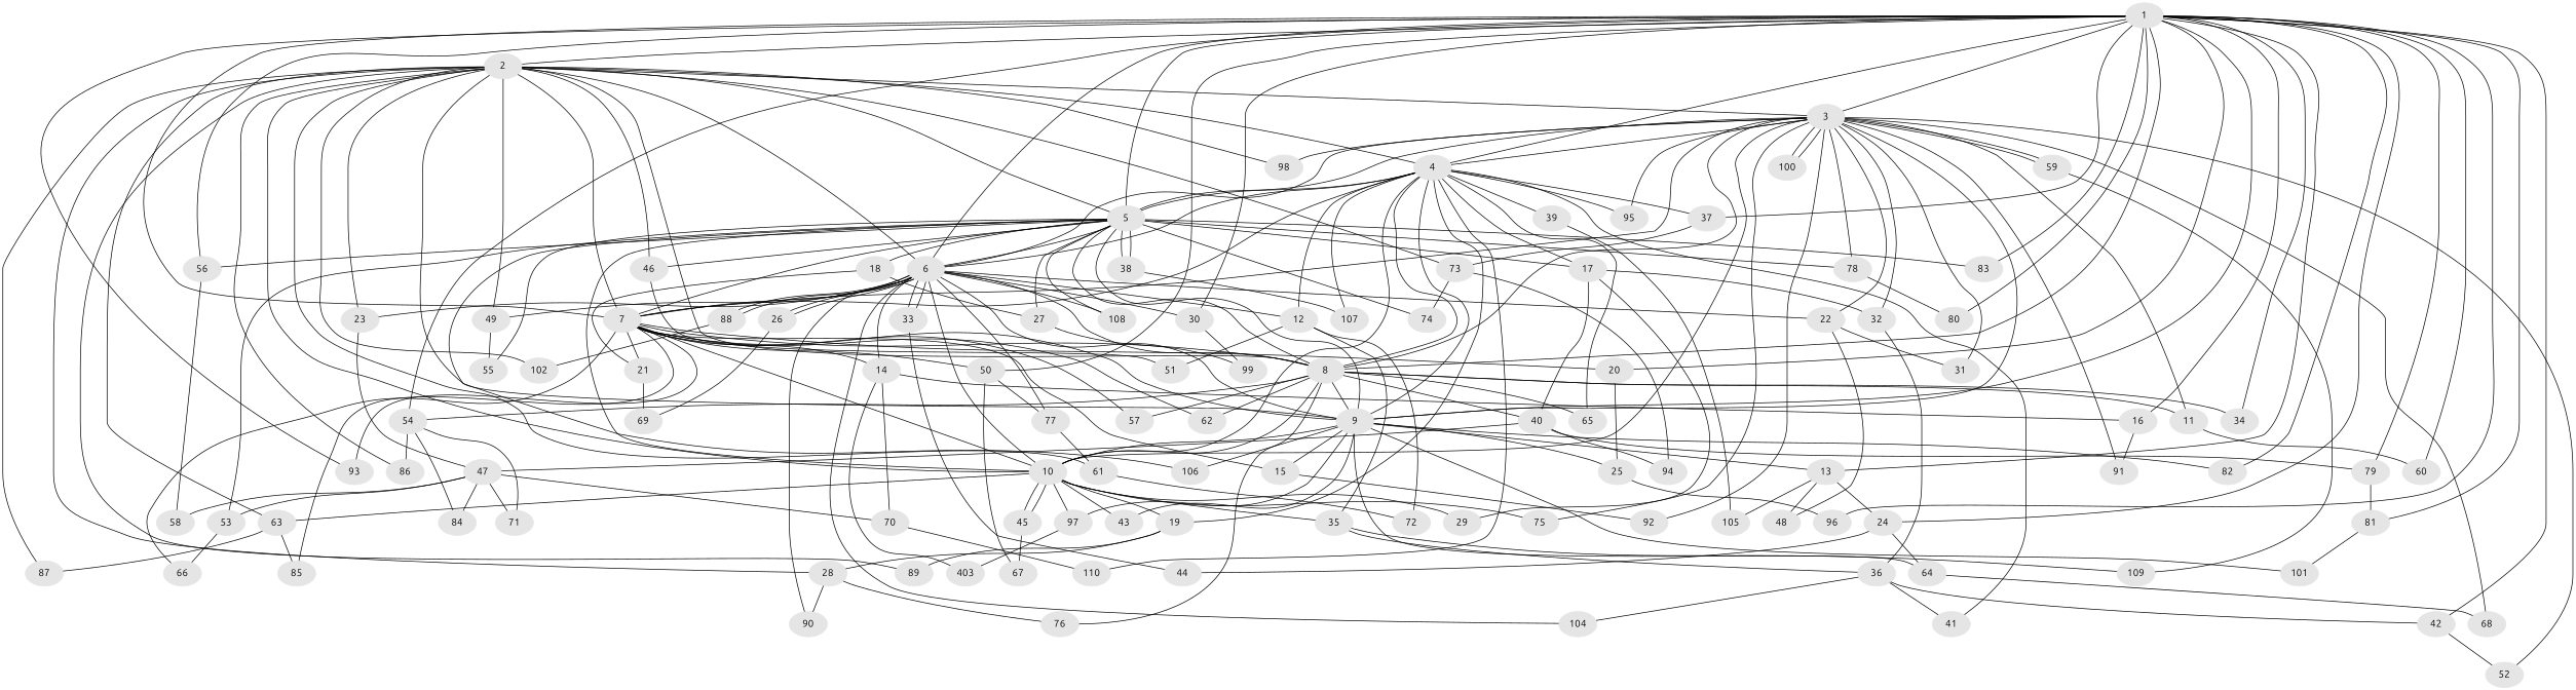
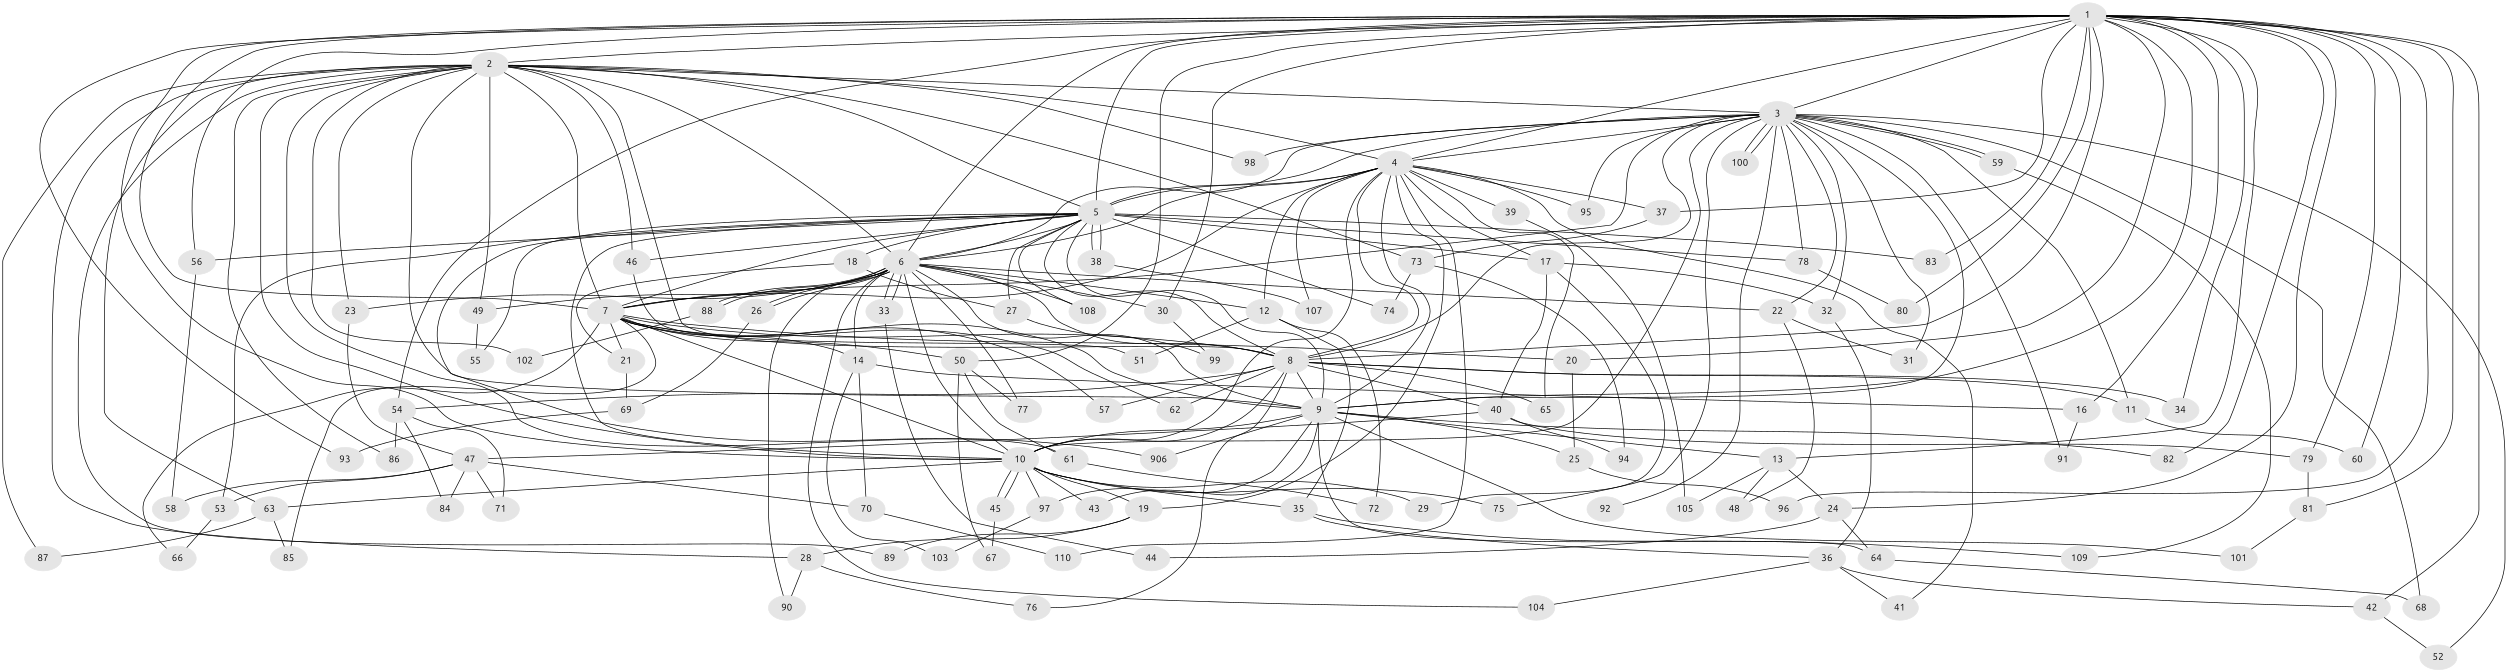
  graph {
    fontname=Ubuntu
    node [color=gray90 fontname=Ubuntu style=filled]
    edge [fontname=Ubuntu]
    1
    2
    3
    4
    5
    6
    7
    8
    9
    10
    13
    16
    20
    24
    30
    34
    37
    42
    50
    54
    56
    60
    79
    80
    81
    82
    83
    93
    96
    23
    28
    46
    49
    61
    63
    73
    86
    87
    89
    98
    102
    11
    22
    31
    32
    52
    59
    68
    75
    78
    91
    92
    95
    100
    12
    17
    19
    39
    41
    65
    107
    110
    18
    27
    38
    53
    55
    74
-   106
+   106 [label=906]
    108
    14
    26
    33
    77
    88
    90
    104
-   15
    21
    57
    62
    66
    85
    40
    76
    25
    43
    64
    97
    101
    29
    35
    45
    48
    105
    44
    99
    67
    71
    84
    58
    47
    51
    72
    94
    36
    109
    70
-   103 [label=403]
+   103
    69
    1 -- 2
    1 -- 3
    1 -- 4
    1 -- 5
    1 -- 6
    1 -- 7
    1 -- 8
    1 -- 9
+   1 -- 10
    1 -- 13
    1 -- 16
    1 -- 20
    1 -- 24
    1 -- 30
    1 -- 34
    1 -- 37
    1 -- 42
    1 -- 50
    1 -- 54
    1 -- 56
    1 -- 60
    1 -- 79
    1 -- 80
    1 -- 81
    1 -- 82
    1 -- 83
    1 -- 93
    1 -- 96
    2 -- 3
    2 -- 4
    2 -- 5
    2 -- 6
    2 -- 7
    2 -- 8
    2 -- 9
    2 -- 10
    2 -- 23
    2 -- 28
    2 -- 46
    2 -- 49
    2 -- 61
    2 -- 63
    2 -- 73
    2 -- 86
    2 -- 87
    2 -- 89
    2 -- 98
    2 -- 102
    3 -- 4
    3 -- 5
    3 -- 6
    3 -- 7
    3 -- 8
    3 -- 9
    3 -- 10
    3 -- 98
    3 -- 11
    3 -- 22
    3 -- 31
    3 -- 32
    3 -- 52
    3 -- 59
    3 -- 59
    3 -- 68
    3 -- 75
    3 -- 78
    3 -- 91
    3 -- 92
    3 -- 95
    3 -- 100
    3 -- 100
    4 -- 5
    4 -- 6
    4 -- 7
    4 -- 8
    4 -- 9
    4 -- 10
    4 -- 37
    4 -- 95
    4 -- 12
    4 -- 17
    4 -- 19
    4 -- 39
    4 -- 41
    4 -- 65
    4 -- 107
    4 -- 110
    5 -- 6
    5 -- 7
    5 -- 8
    5 -- 9
    5 -- 10
    5 -- 56
    5 -- 83
    5 -- 46
    5 -- 78
    5 -- 17
    5 -- 18
    5 -- 27
    5 -- 38
    5 -- 38
    5 -- 53
    5 -- 55
    5 -- 74
    5 -- 106
    5 -- 108
    6 -- 7
    6 -- 8
    6 -- 9
    6 -- 10
    6 -- 30
    6 -- 23
    6 -- 49
    6 -- 22
    6 -- 12
    6 -- 108
    6 -- 14
    6 -- 26
    6 -- 26
    6 -- 33
    6 -- 33
    6 -- 77
    6 -- 88
    6 -- 88
    6 -- 90
    6 -- 104
    7 -- 8
    7 -- 9
    7 -- 10
    7 -- 20
    7 -- 50
-   7 -- 93
+   69 -- 93
    7 -- 14
-   7 -- 15
    7 -- 21
    7 -- 57
    7 -- 62
    7 -- 66
    7 -- 85
    8 -- 9
    8 -- 10
    8 -- 34
    8 -- 54
    8 -- 11
    8 -- 65
    8 -- 57
    8 -- 62
    8 -- 40
    8 -- 76
    9 -- 10
    9 -- 13
    9 -- 82
    9 -- 106
-   9 -- 15
    9 -- 25
    9 -- 43
    9 -- 64
    9 -- 97
    9 -- 101
    10 -- 63
    10 -- 75
    10 -- 19
    10 -- 43
    10 -- 97
    10 -- 29
    10 -- 35
    10 -- 45
    10 -- 45
    13 -- 24
    13 -- 48
    13 -- 105
    16 -- 91
    20 -- 25
    24 -- 64
    24 -- 44
    30 -- 99
    37 -- 73
    42 -- 52
-   77 -- 61
+   50 -- 61
    50 -- 77
    50 -- 67
    54 -- 86
    54 -- 71
    54 -- 84
    56 -- 58
    79 -- 81
    81 -- 101
    23 -- 47
    28 -- 90
    28 -- 76
    46 -- 51
    49 -- 55
    61 -- 72
    63 -- 87
    63 -- 85
    73 -- 74
    73 -- 94
    11 -- 60
    22 -- 31
    22 -- 48
    32 -- 36
    59 -- 109
    78 -- 80
    12 -- 35
    12 -- 51
    12 -- 72
    17 -- 32
    17 -- 40
    17 -- 29
    19 -- 28
    19 -- 89
    39 -- 105
    18 -- 27
    18 -- 21
    27 -- 99
    38 -- 107
    53 -- 66
    14 -- 16
    14 -- 70
    14 -- 103
    26 -- 69
    33 -- 44
    88 -- 102
-   15 -- 92
    21 -- 69
    40 -- 79
    40 -- 47
    40 -- 94
    25 -- 96
    64 -- 68
    97 -- 103
    35 -- 36
    35 -- 109
    45 -- 67
    47 -- 53
    47 -- 71
    47 -- 84
    47 -- 58
    47 -- 70
    36 -- 42
    36 -- 41
    36 -- 104
    70 -- 110
  }
